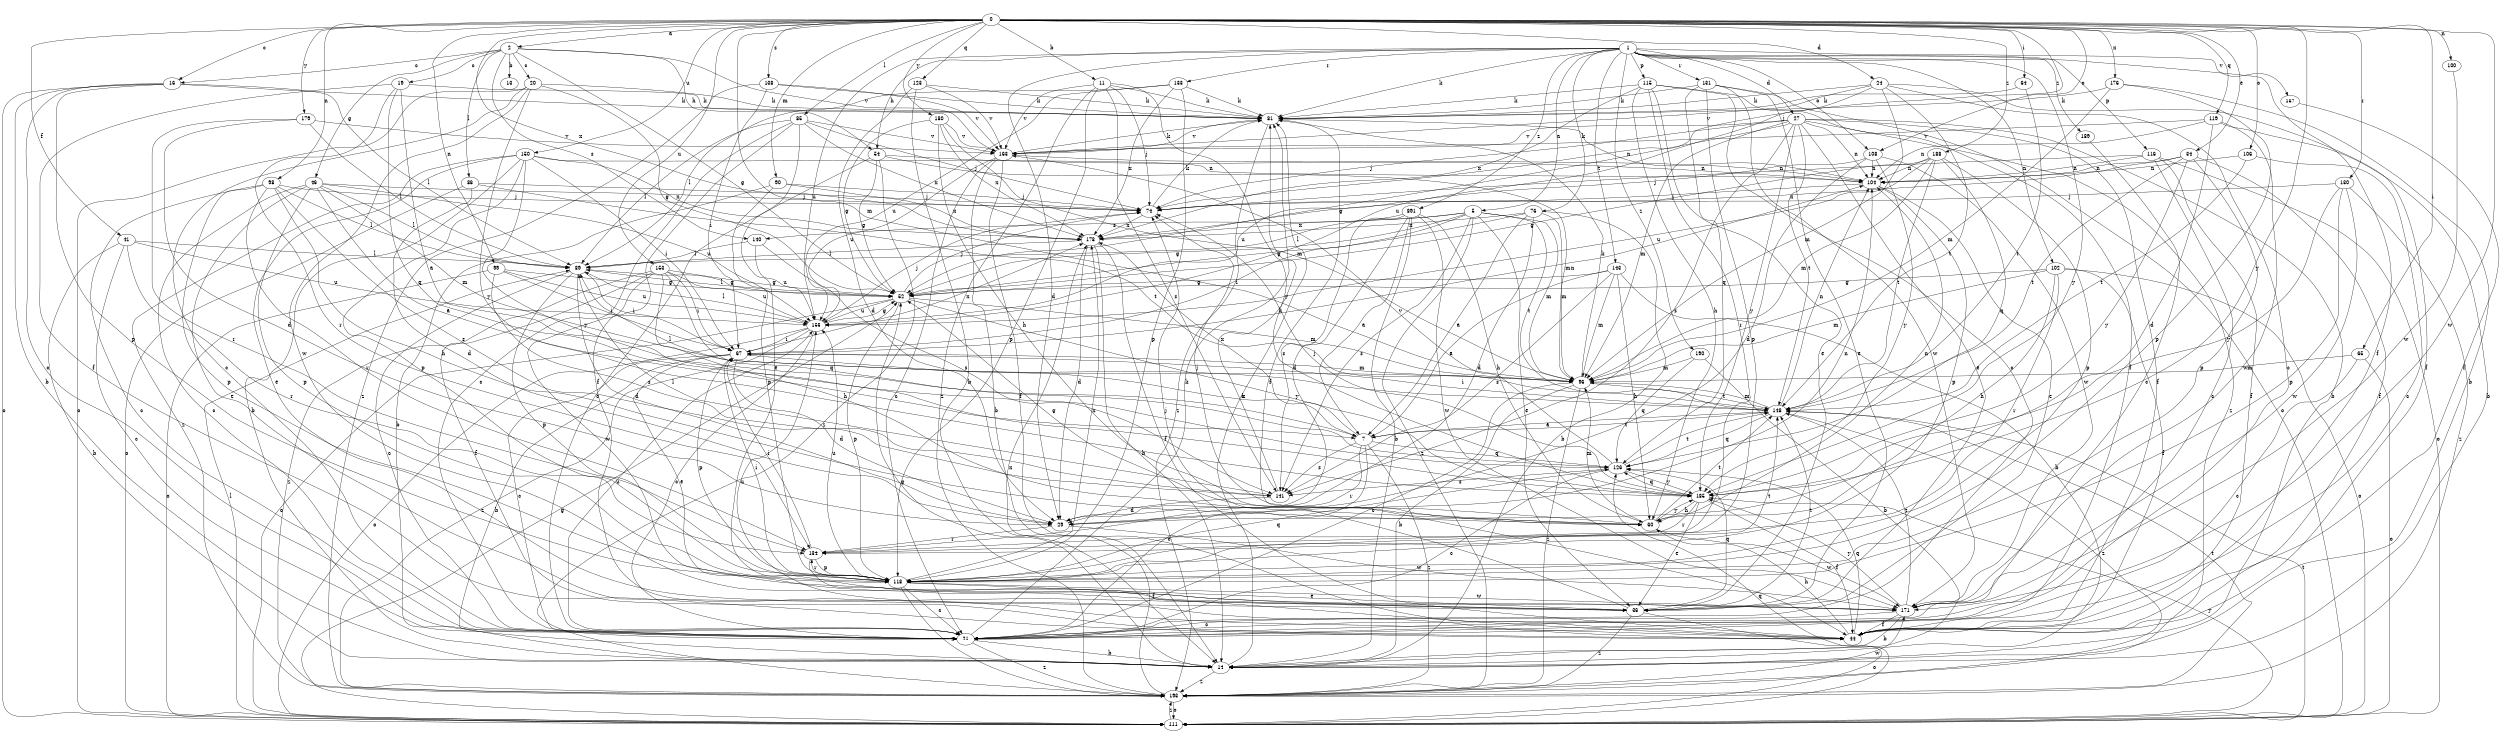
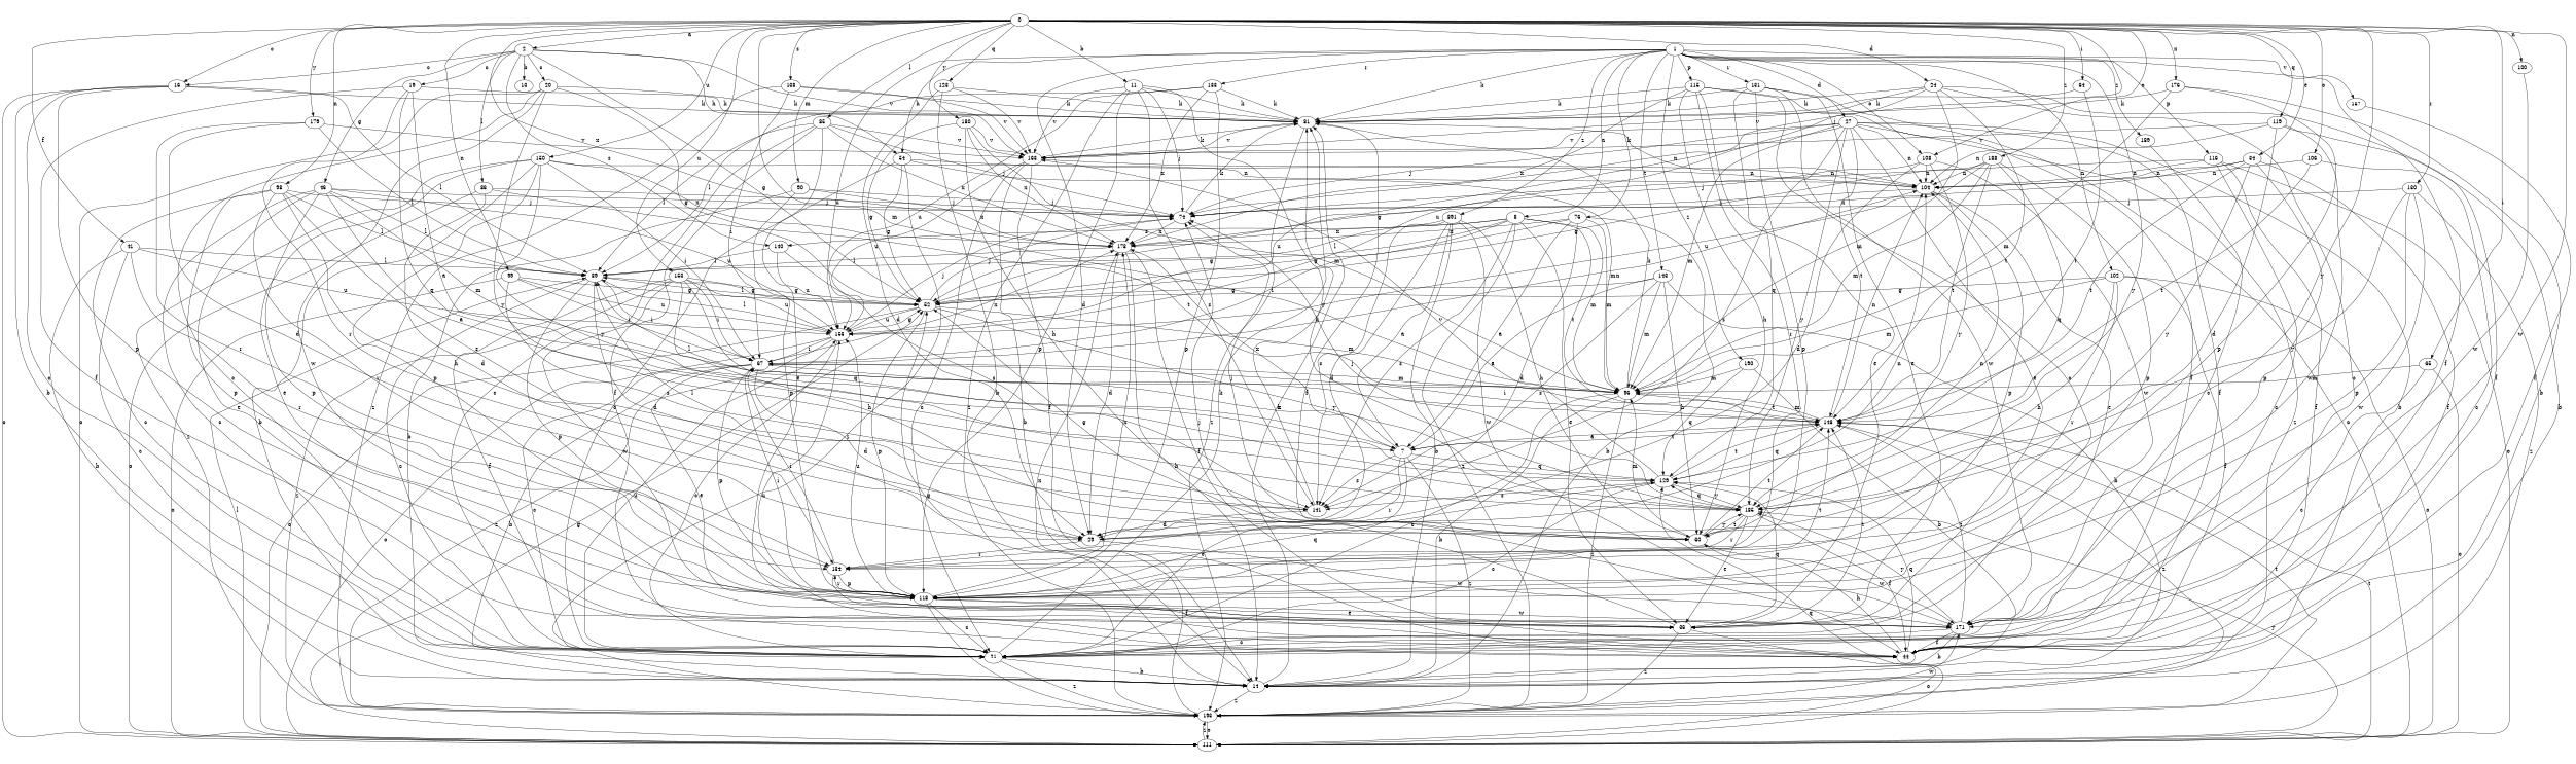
  strict digraph {
    0
    2
    11
    16
    24
    34
    41
    64
    65
    74
    85
    90
    96
    98
    99
    100
    106
    108
    119
    123
    130
    138
    150
    153
    171
    176
    178
    179
    180
    185
    188
    54
    13
    19
    20
    46
    52
    86
    140
    163
    81
    141
    193
    118
    89
    21
    14
    111
    44
    156
    148
    104
    134
    36
    60
    67
    29
-   126
+   126 [label=129]
    1
-   5
+   5 [label=8]
    27
    76
    102
    115
    116
    131
    133
    143
    157
    189
    190
    n72 [label=891]
    7
    0 -> 2 [label=a]
    0 -> 11 [label=b]
    0 -> 16 [label=c]
    0 -> 24 [label=d]
    0 -> 34 [label=e]
    0 -> 41 [label=f]
    0 -> 64 [label=i]
    0 -> 65 [label=i]
    0 -> 74 [label=j]
    0 -> 85 [label=l]
    0 -> 90 [label=m]
    0 -> 96 [label=m]
    0 -> 98 [label=n]
    0 -> 99 [label=n]
    0 -> 100 [label=n]
    0 -> 106 [label=o]
    0 -> 108 [label=o]
    0 -> 119 [label=q]
    0 -> 123 [label=q]
    0 -> 130 [label=r]
    0 -> 138 [label=s]
    0 -> 150 [label=u]
    0 -> 153 [label=u]
    0 -> 171 [label=w]
    0 -> 176 [label=x]
    0 -> 178 [label=x]
    0 -> 179 [label=y]
    0 -> 180 [label=y]
    0 -> 185 [label=y]
    0 -> 188 [label=z]
    2 -> 16 [label=c]
    2 -> 54 [label=h]
    2 -> 13 [label=b]
    2 -> 19 [label=c]
    2 -> 20 [label=c]
    2 -> 46 [label=g]
    2 -> 52 [label=g]
    2 -> 86 [label=l]
    2 -> 140 [label=s]
    2 -> 163 [label=v]
    11 -> 74 [label=j]
    11 -> 185 [label=y]
    11 -> 163 [label=v]
    11 -> 81 [label=k]
    11 -> 141 [label=s]
    11 -> 193 [label=z]
    11 -> 118 [label=p]
    16 -> 81 [label=k]
    16 -> 118 [label=p]
    16 -> 89 [label=l]
    16 -> 21 [label=c]
    16 -> 14 [label=b]
    16 -> 111 [label=o]
    24 -> 96 [label=m]
    24 -> 163 [label=v]
    24 -> 81 [label=k]
    24 -> 21 [label=c]
    24 -> 44 [label=f]
    24 -> 156 [label=u]
    24 -> 148 [label=t]
    34 -> 178 [label=x]
    34 -> 185 [label=y]
    34 -> 118 [label=p]
    34 -> 44 [label=f]
    34 -> 148 [label=t]
    34 -> 104 [label=n]
    41 -> 89 [label=l]
    41 -> 21 [label=c]
    41 -> 14 [label=b]
    41 -> 156 [label=u]
    41 -> 134 [label=r]
    64 -> 81 [label=k]
    64 -> 148 [label=t]
    65 -> 96 [label=m]
    65 -> 21 [label=c]
    65 -> 111 [label=o]
    74 -> 178 [label=x]
    74 -> 81 [label=k]
    85 -> 74 [label=j]
    85 -> 178 [label=x]
    85 -> 163 [label=v]
    85 -> 89 [label=l]
    85 -> 21 [label=c]
    85 -> 44 [label=f]
    85 -> 36 [label=e]
    90 -> 74 [label=j]
    90 -> 178 [label=x]
    90 -> 118 [label=p]
    90 -> 14 [label=b]
    96 -> 81 [label=k]
    96 -> 193 [label=z]
    96 -> 21 [label=c]
    96 -> 14 [label=b]
    96 -> 148 [label=t]
    98 -> 74 [label=j]
    98 -> 141 [label=s]
    98 -> 118 [label=p]
    98 -> 89 [label=l]
    98 -> 21 [label=c]
    98 -> 134 [label=r]
    98 -> 60 [label=h]
    99 -> 52 [label=g]
    99 -> 141 [label=s]
    99 -> 111 [label=o]
    99 -> 156 [label=u]
    99 -> 67 [label=i]
    100 -> 171 [label=w]
    106 -> 21 [label=c]
    106 -> 148 [label=t]
    106 -> 104 [label=n]
    108 -> 171 [label=w]
    108 -> 185 [label=y]
    108 -> 156 [label=u]
    108 -> 104 [label=n]
    108 -> 29 [label=d]
    119 -> 171 [label=w]
    119 -> 163 [label=v]
    119 -> 14 [label=b]
    119 -> 104 [label=n]
    119 -> 29 [label=d]
    123 -> 163 [label=v]
    123 -> 81 [label=k]
    123 -> 14 [label=b]
    123 -> 29 [label=d]
    130 -> 74 [label=j]
    130 -> 171 [label=w]
    130 -> 185 [label=y]
    130 -> 193 [label=z]
    130 -> 118 [label=p]
    138 -> 163 [label=v]
    138 -> 81 [label=k]
    138 -> 193 [label=z]
    138 -> 67 [label=i]
    150 -> 178 [label=x]
    150 -> 185 [label=y]
    150 -> 193 [label=z]
    150 -> 118 [label=p]
    150 -> 14 [label=b]
    150 -> 104 [label=n]
    150 -> 36 [label=e]
    150 -> 67 [label=i]
    153 -> 171 [label=w]
    153 -> 52 [label=g]
    153 -> 193 [label=z]
    153 -> 44 [label=f]
    153 -> 156 [label=u]
    153 -> 60 [label=h]
    153 -> 67 [label=i]
    153 -> 126 [label=q]
    171 -> 185 [label=y]
    171 -> 21 [label=c]
    171 -> 14 [label=b]
    171 -> 44 [label=f]
    171 -> 148 [label=t]
    176 -> 96 [label=m]
    176 -> 81 [label=k]
    176 -> 118 [label=p]
    176 -> 14 [label=b]
    178 -> 89 [label=l]
    178 -> 14 [label=b]
    178 -> 44 [label=f]
    178 -> 29 [label=d]
    179 -> 163 [label=v]
    179 -> 89 [label=l]
    179 -> 134 [label=r]
    179 -> 29 [label=d]
    180 -> 96 [label=m]
    180 -> 178 [label=x]
    180 -> 52 [label=g]
    180 -> 163 [label=v]
    180 -> 60 [label=h]
    185 -> 74 [label=j]
    185 -> 44 [label=f]
    185 -> 134 [label=r]
    185 -> 36 [label=e]
-   185 -> 60 [label=h]
+   185 -> 60 [label=t]
    185 -> 126 [label=q]
    188 -> 96 [label=m]
    188 -> 52 [label=g]
    188 -> 118 [label=p]
    188 -> 156 [label=u]
    188 -> 148 [label=t]
    188 -> 104 [label=n]
    188 -> 126 [label=q]
    54 -> 96 [label=m]
    54 -> 52 [label=g]
    54 -> 193 [label=z]
    54 -> 21 [label=c]
    54 -> 104 [label=n]
    19 -> 81 [label=k]
    19 -> 44 [label=f]
    19 -> 134 [label=r]
    19 -> 126 [label=q]
    19 -> 7 [label=a]
    20 -> 171 [label=w]
    20 -> 185 [label=y]
    20 -> 52 [label=g]
    20 -> 81 [label=k]
    20 -> 21 [label=c]
    20 -> 111 [label=o]
    46 -> 74 [label=j]
    46 -> 96 [label=m]
    46 -> 118 [label=p]
    46 -> 89 [label=l]
    46 -> 21 [label=c]
    46 -> 156 [label=u]
    46 -> 36 [label=e]
    46 -> 7 [label=a]
    52 -> 74 [label=j]
    52 -> 96 [label=m]
    52 -> 185 [label=y]
    52 -> 118 [label=p]
    52 -> 89 [label=l]
    52 -> 111 [label=o]
    52 -> 156 [label=u]
    86 -> 74 [label=j]
    86 -> 111 [label=o]
    86 -> 148 [label=t]
    86 -> 29 [label=d]
    140 -> 141 [label=s]
    140 -> 89 [label=l]
    140 -> 156 [label=u]
    163 -> 81 [label=k]
    163 -> 21 [label=c]
    163 -> 14 [label=b]
    163 -> 44 [label=f]
    163 -> 156 [label=u]
    163 -> 104 [label=n]
    81 -> 163 [label=v]
    81 -> 193 [label=z]
    81 -> 44 [label=f]
    81 -> 104 [label=n]
    141 -> 81 [label=k]
    141 -> 89 [label=l]
    141 -> 29 [label=d]
    193 -> 171 [label=w]
    193 -> 178 [label=x]
    193 -> 111 [label=o]
    193 -> 148 [label=t]
    118 -> 171 [label=w]
    118 -> 178 [label=x]
    118 -> 193 [label=z]
    118 -> 21 [label=c]
    118 -> 156 [label=u]
    118 -> 148 [label=t]
    118 -> 134 [label=r]
    118 -> 36 [label=e]
    118 -> 67 [label=i]
    118 -> 126 [label=q]
    89 -> 52 [label=g]
    89 -> 118 [label=p]
    89 -> 21 [label=c]
    89 -> 67 [label=i]
    89 -> 29 [label=d]
    21 -> 81 [label=k]
    21 -> 193 [label=z]
    21 -> 14 [label=b]
    21 -> 156 [label=u]
    14 -> 52 [label=g]
    14 -> 81 [label=k]
    14 -> 193 [label=z]
    111 -> 185 [label=y]
    111 -> 52 [label=g]
    111 -> 193 [label=z]
    111 -> 89 [label=l]
    111 -> 148 [label=t]
    111 -> 126 [label=q]
    44 -> 156 [label=u]
    44 -> 60 [label=h]
    44 -> 126 [label=q]
    156 -> 74 [label=j]
    156 -> 52 [label=g]
    156 -> 193 [label=z]
    156 -> 89 [label=l]
    156 -> 21 [label=c]
    156 -> 111 [label=o]
    156 -> 67 [label=i]
    148 -> 96 [label=m]
    148 -> 193 [label=z]
    148 -> 89 [label=l]
    148 -> 104 [label=n]
    148 -> 67 [label=i]
    148 -> 126 [label=q]
    148 -> 7 [label=a]
    104 -> 74 [label=j]
    104 -> 118 [label=p]
    104 -> 36 [label=e]
    134 -> 118 [label=p]
    134 -> 44 [label=f]
    134 -> 67 [label=i]
    36 -> 74 [label=j]
    36 -> 193 [label=z]
    36 -> 111 [label=o]
    36 -> 148 [label=t]
    36 -> 126 [label=q]
    60 -> 74 [label=j]
    60 -> 96 [label=m]
    60 -> 171 [label=w]
    60 -> 185 [label=y]
    60 -> 52 [label=g]
    60 -> 148 [label=t]
    60 -> 104 [label=n]
    67 -> 96 [label=m]
    67 -> 178 [label=x]
    67 -> 118 [label=p]
    67 -> 21 [label=c]
    67 -> 14 [label=b]
    67 -> 104 [label=n]
    67 -> 36 [label=e]
    67 -> 29 [label=d]
    67 -> 7 [label=a]
    29 -> 171 [label=w]
    29 -> 104 [label=n]
    29 -> 134 [label=r]
    126 -> 185 [label=y]
    126 -> 163 [label=v]
    126 -> 141 [label=s]
    126 -> 21 [label=c]
    126 -> 148 [label=t]
    1 -> 108 [label=o]
    1 -> 185 [label=y]
    1 -> 54 [label=h]
    1 -> 81 [label=k]
    1 -> 44 [label=f]
    1 -> 156 [label=u]
    1 -> 29 [label=d]
    1 -> 5 [label=a]
    1 -> 27 [label=d]
    1 -> 76 [label=k]
    1 -> 102 [label=n]
    1 -> 115 [label=p]
    1 -> 116 [label=p]
    1 -> 131 [label=r]
    1 -> 133 [label=r]
    1 -> 143 [label=t]
    1 -> 157 [label=v]
    1 -> 189 [label=z]
    1 -> 190 [label=z]
    1 -> n72 [label=z]
    5 -> 96 [label=m]
    5 -> 52 [label=g]
    5 -> 140 [label=s]
    5 -> 141 [label=s]
    5 -> 193 [label=z]
    5 -> 89 [label=l]
    5 -> 148 [label=t]
    5 -> 36 [label=e]
    5 -> 67 [label=i]
    27 -> 74 [label=j]
    27 -> 96 [label=m]
    27 -> 185 [label=y]
    27 -> 52 [label=g]
    27 -> 163 [label=v]
    27 -> 141 [label=s]
    27 -> 193 [label=z]
    27 -> 14 [label=b]
    27 -> 44 [label=f]
    27 -> 148 [label=t]
    27 -> 104 [label=n]
    27 -> 36 [label=e]
    76 -> 96 [label=m]
    76 -> 178 [label=x]
    76 -> 52 [label=g]
    76 -> 14 [label=b]
    76 -> 29 [label=d]
    76 -> 7 [label=a]
    102 -> 96 [label=m]
    102 -> 52 [label=g]
    102 -> 111 [label=o]
    102 -> 44 [label=f]
    102 -> 134 [label=r]
    102 -> 60 [label=h]
    115 -> 178 [label=x]
    115 -> 81 [label=k]
    115 -> 21 [label=c]
    115 -> 44 [label=f]
    115 -> 134 [label=r]
    115 -> 36 [label=e]
    115 -> 60 [label=h]
    116 -> 74 [label=j]
    116 -> 21 [label=c]
    116 -> 111 [label=o]
    116 -> 44 [label=f]
    116 -> 104 [label=n]
    131 -> 171 [label=w]
    131 -> 81 [label=k]
    131 -> 118 [label=p]
    131 -> 111 [label=o]
    131 -> 36 [label=e]
    131 -> 126 [label=q]
    133 -> 178 [label=x]
    133 -> 81 [label=k]
    133 -> 118 [label=p]
    133 -> 89 [label=l]
    133 -> 156 [label=u]
    143 -> 96 [label=m]
    143 -> 52 [label=g]
    143 -> 141 [label=s]
    143 -> 14 [label=b]
    143 -> 60 [label=h]
    143 -> 7 [label=a]
    157 -> 44 [label=f]
    189 -> 21 [label=c]
    190 -> 96 [label=m]
    190 -> 14 [label=b]
    190 -> 126 [label=q]
    n72 -> 171 [label=w]
    n72 -> 178 [label=x]
    n72 -> 141 [label=s]
    n72 -> 14 [label=b]
    n72 -> 60 [label=h]
    n72 -> 29 [label=d]
    n72 -> 7 [label=a]
    7 -> 178 [label=x]
    7 -> 141 [label=s]
    7 -> 193 [label=z]
    7 -> 21 [label=c]
    7 -> 148 [label=t]
    7 -> 134 [label=r]
    7 -> 126 [label=q]
  }
